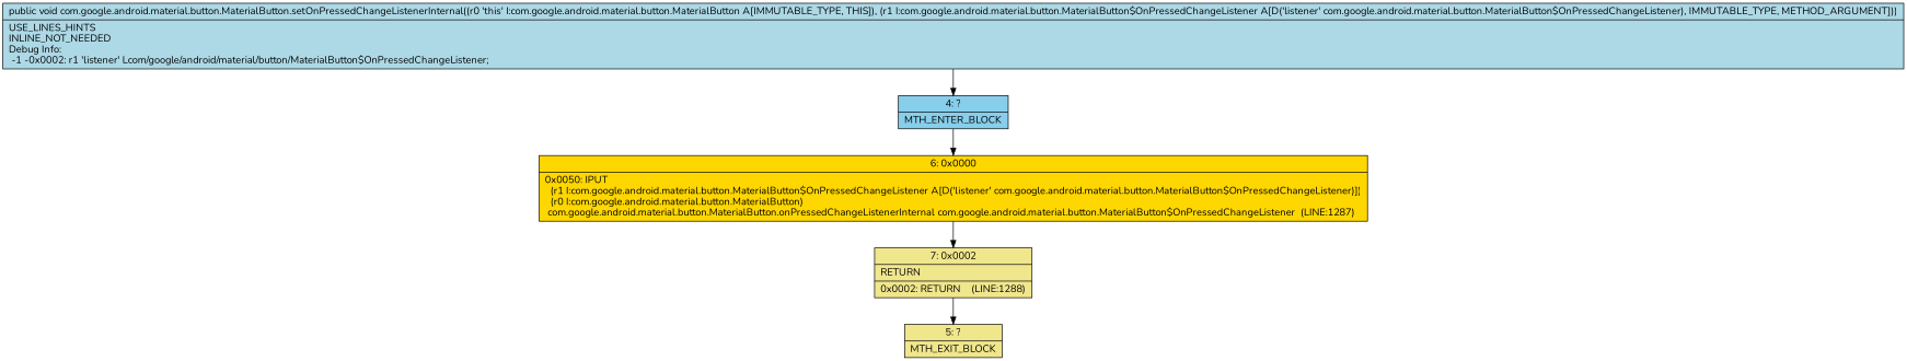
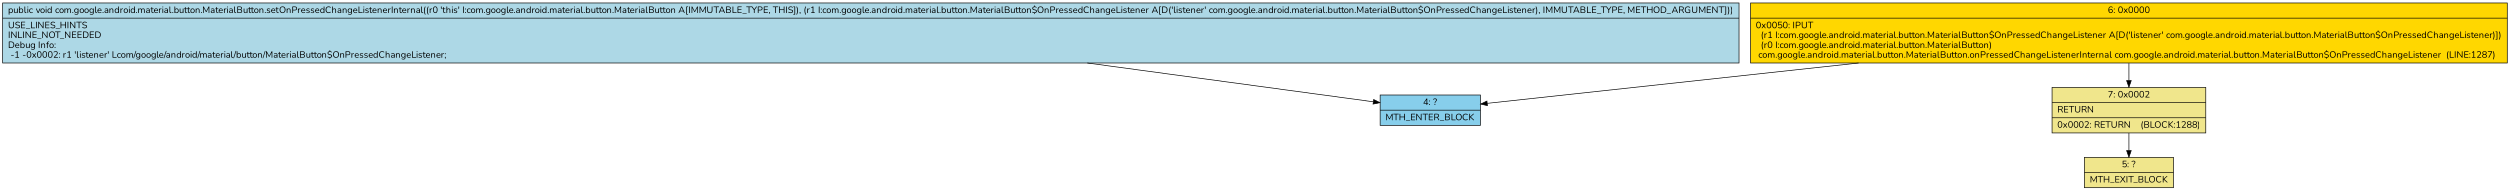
  digraph {
    fontname=Nunito
    node [fillcolor=khaki fontname=Nunito shape=record style=filled]
    edge [fontname=Nunito]
    n1 [fillcolor=skyblue label="{4\:\ ?|MTH_ENTER_BLOCK\l}"]
    n2 [fillcolor=gold label="{6\:\ 0x0000|0x0050: IPUT  \l  (r1 I:com.google.android.material.button.MaterialButton$OnPressedChangeListener A[D('listener' com.google.android.material.button.MaterialButton$OnPressedChangeListener)])\l  (r0 I:com.google.android.material.button.MaterialButton)\l com.google.android.material.button.MaterialButton.onPressedChangeListenerInternal com.google.android.material.button.MaterialButton$OnPressedChangeListener  (LINE:1287)\l}"]
-   n3 [label="{7\:\ 0x0002|RETURN\l|0x0002: RETURN    (LINE:1288)\l}"]
+   n3 [label="{7\:\ 0x0002|RETURN\l|0x0002: RETURN    (BLOCK:1288)\l}"]
    n4 [label="{5\:\ ?|MTH_EXIT_BLOCK\l}"]
    n5 [fillcolor=lightblue label="{public void com.google.android.material.button.MaterialButton.setOnPressedChangeListenerInternal((r0 'this' I:com.google.android.material.button.MaterialButton A[IMMUTABLE_TYPE, THIS]), (r1 I:com.google.android.material.button.MaterialButton$OnPressedChangeListener A[D('listener' com.google.android.material.button.MaterialButton$OnPressedChangeListener), IMMUTABLE_TYPE, METHOD_ARGUMENT]))  | USE_LINES_HINTS\lINLINE_NOT_NEEDED\lDebug Info:\l  \-1 \-0x0002: r1 'listener' Lcom\/google\/android\/material\/button\/MaterialButton$OnPressedChangeListener;\l}"]
-   n1 -> n2
+   n2 -> n1
    n2 -> n3
    n3 -> n4
    n5 -> n1
  }
